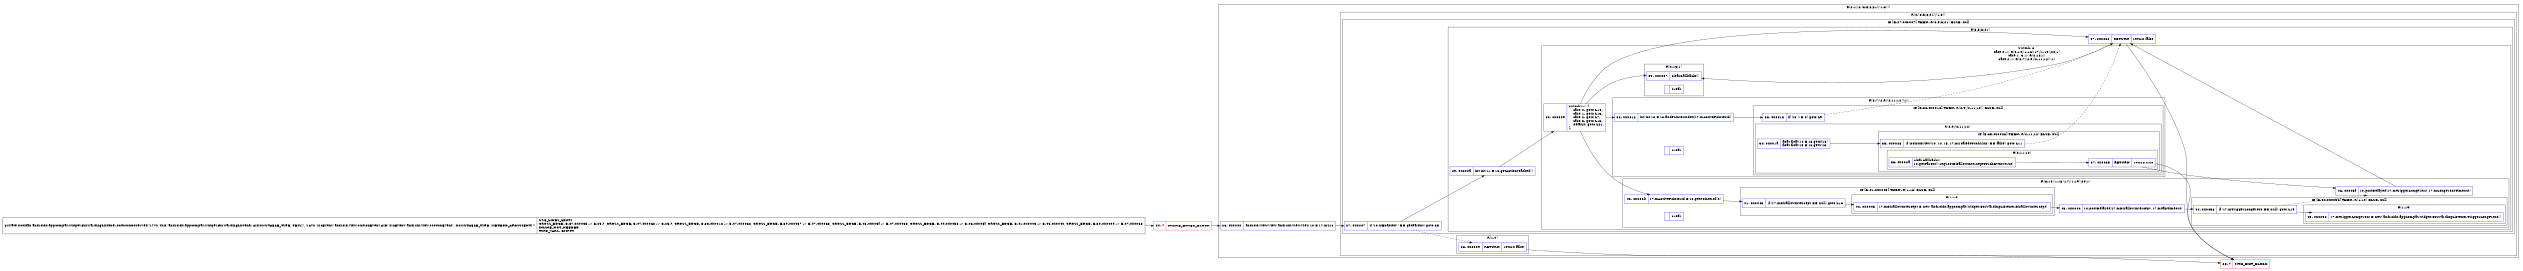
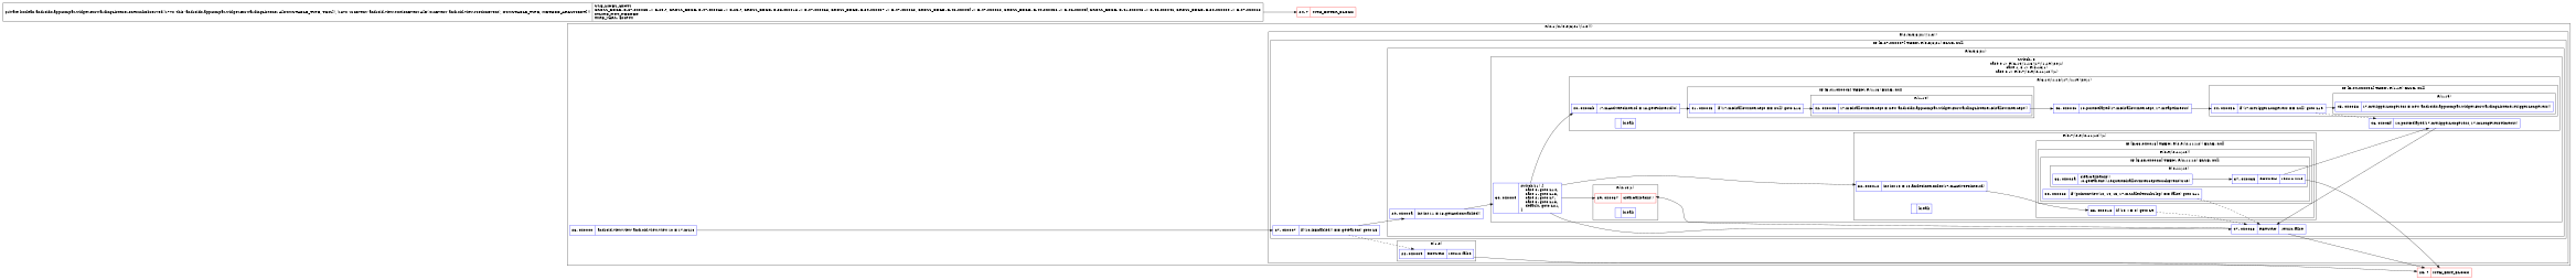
  digraph {
    rankdir=LR
    node [color=blue shape=record]
    n1 [label="{42\:\ 0x0045|r7.mDisallowIntercept = new androidx.appcompat.widget.ForwardingListener.DisallowIntercept()\l}"]
    n2 [label="{41\:\ 0x0043|if (r7.mDisallowIntercept == null) goto L16\l}"]
    n3 [label="{45\:\ 0x0058|r7.mTriggerLongPress = new androidx.appcompat.widget.ForwardingListener.TriggerLongPress()\l}"]
    n4 [label="{44\:\ 0x0056|if (r7.mTriggerLongPress == null) goto L19\l}"]
    n5 [label="{40\:\ 0x003b|r7.mActivePointerId = r8.getPointerId(0)\l}"]
    n6 [label="{43\:\ 0x004c|r0.postDelayed(r7.mDisallowIntercept, r7.mTapTimeout)\l}"]
    n7 [label="{46\:\ 0x005f|r0.postDelayed(r7.mTriggerLongPress, r7.mLongPressTimeout)\l}"]
    n8 [label="{|break\l}"]
-   n9 [label="{39\:\ 0x0037|clearCallbacks()\l}"]
+   n9 [color=red label="{39\:\ 0x0037|clearCallbacks()\l}"]
    n10 [label="{|break\l}"]
    n11 [label="{36\:\ 0x002a|clearCallbacks()\lr0.getParent().requestDisallowInterceptTouchEvent(true)\l}"]
    n12 [label="{37\:\ 0x0035|RETURN\l|return true\l}"]
    n13 [label="{35\:\ 0x0028|if (pointInView(r0, r4, r5, r7.mScaledTouchSlop) == false) goto L11\l}"]
-   n14 [label="{34\:\ 0x001a|float float r4 = r8.getX(r3)\lfloat float r5 = r8.getY(r3)\l}"]
    n15 [label="{33\:\ 0x0018|if (r3 \>= 0) goto L9\l}"]
    n16 [label="{32\:\ 0x0012|int int r3 = r8.findPointerIndex(r7.mActivePointerId)\l}"]
    n17 [label="{|break\l}"]
    n18 [label="{30\:\ 0x000e|switch(r1) \{\l    case 0: goto L14;\l    case 1: goto L13;\l    case 2: goto L7;\l    case 3: goto L13;\l    default: goto L21;\l\}\l}"]
    n19 [label="{29\:\ 0x000a|int int r1 = r8.getActionMasked()\l}"]
    n20 [label="{47\:\ 0x0068|RETURN\l|return false\l}"]
    n21 [label="{27\:\ 0x0007|if (r0.isEnabled() == getParent) goto L5\l}"]
    n22 [label="{28\:\ 0x0009|RETURN\l|return false\l}"]
    n23 [label="{26\:\ 0x0000|android.view.View android.view.View r0 = r7.mSrc\l}"]
    n24 [color=red label="{25\:\ ?|MTH_EXIT_BLOCK\l}"]
-   n25 [color=red label="{24\:\ ?|INLINE_ENTER_BLOCK\l}"]
+   n25 [color=red label="{24\:\ ?|MTH_ENTER_BLOCK\l}"]
    n26 [label="{private boolean androidx.appcompat.widget.ForwardingListener.onTouchObserved((r7v0 'this' androidx.appcompat.widget.ForwardingListener A[IMMUTABLE_TYPE, THIS]), (r8v0 'srcEvent' android.view.MotionEvent A[D('srcEvent' android.view.MotionEvent), IMMUTABLE_TYPE, METHOD_ARGUMENT]))  | USE_LINES_HINTS\lCROSS_EDGE: B:37:0x0035 \-\> B:25:?, CROSS_EDGE: B:47:0x0068 \-\> B:25:?, CROSS_EDGE: B:33:0x0018 \-\> B:47:0x0068, CROSS_EDGE: B:39:0x0037 \-\> B:47:0x0068, CROSS_EDGE: B:46:0x005f \-\> B:47:0x0068, CROSS_EDGE: B:44:0x0056 \-\> B:46:0x005f, CROSS_EDGE: B:41:0x0043 \-\> B:43:0x004c, CROSS_EDGE: B:30:0x000e \-\> B:47:0x0068\lINLINE_NOT_NEEDED\lTYPE_VARS: EMPTY\l}" color=""]
    subgraph cluster_1 {
      label="R(2:1|(2:(3:5|6|21)|(1:3)))"
      n23
      subgraph cluster_2 {
        label="R(2:(3:5|6|21)|(1:3))"
        subgraph cluster_3 {
          label="IF [B:27:0x0007] THEN: R(3:5|6|21) ELSE: null"
          n21
          subgraph cluster_4 {
            label="R(3:5|6|21)"
            n19
            n20
            subgraph cluster_5 {
              label="Switch: 3\n case 0 -> R(6:14|(1:16)|17|(1:19)|20|1)\n case 1, 3 -> R(2:13|1)\n case 2 -> R(3:7|(2:9|(2:11|12))|1)"
              n18
              subgraph cluster_6 {
                label="R(6:14|(1:16)|17|(1:19)|20|1)"
                n5
                n6
                n7
                n8
                subgraph cluster_7 {
                  label="IF [B:41:0x0043] THEN: R(1:16) ELSE: null"
                  n2
                  subgraph cluster_8 {
                    label="R(1:14)"
                    n1
                  }
                }
                subgraph cluster_9 {
                  label="IF [B:44:0x0056] THEN: R(1:19) ELSE: null"
                  n4
                  subgraph cluster_10 {
                    label="R(1:19)"
                    n3
                  }
                }
              }
              subgraph cluster_11 {
                label="R(2:13|1)"
                n9
                n10
              }
              subgraph cluster_12 {
                label="R(3:7|(2:9|(2:11|12))|1)"
                n16
                n17
                subgraph cluster_13 {
                  label="IF [B:33:0x0018] THEN: R(2:9|(2:11|12)) ELSE: null"
                  n15
                  subgraph cluster_14 {
                    label="R(2:9|(2:11|12))"
-                   n14
                    subgraph cluster_15 {
                      label="IF [B:35:0x0028] THEN: R(2:11|12) ELSE: null"
                      n13
                      subgraph cluster_16 {
                        label="R(2:11|12)"
                        n11
                        n12
                      }
                    }
                  }
                }
              }
            }
          }
        }
        subgraph cluster_17 {
          label="R(1:0)"
          n22
        }
      }
    }
    n1 -> n6
    n2 -> n1
    n4 -> n3
    n4 -> n7 [style=dashed]
    n5 -> n2
    n6 -> n4
    n7 -> n20
    n11 -> n12
    n12 -> n7
    n12 -> n24
    n13 -> n20 [style=dashed]
-   n14 -> n13
    n15 -> n20 [style=dashed]
    n16 -> n15
    n18 -> n5
    n18 -> n9
    n18 -> n16
    n18 -> n20
    n19 -> n18
    n20 -> n9
    n20 -> n24
    n21 -> n19
    n21 -> n22 [style=dashed]
    n22 -> n24
    n23 -> n21
-   n25 -> n23
    n26 -> n25
  }
